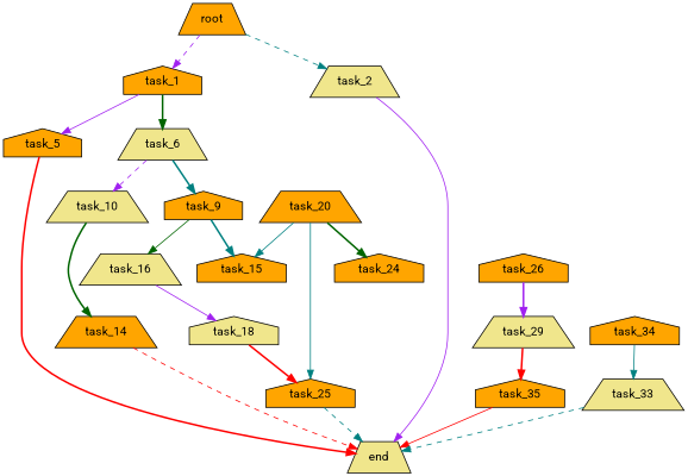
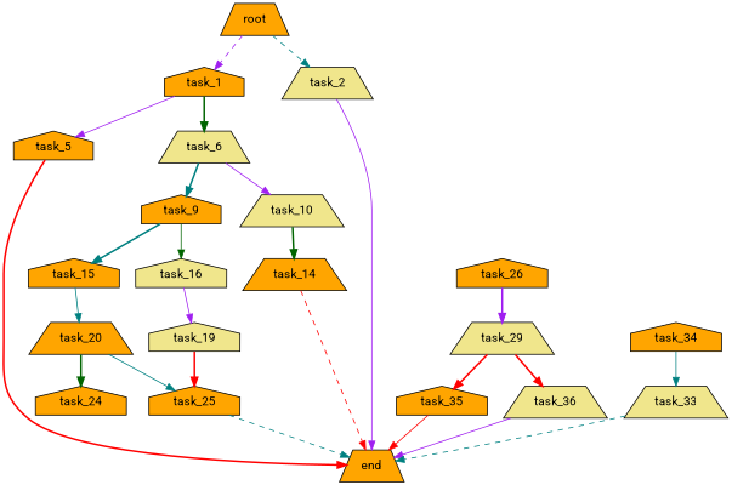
  digraph {
    fontname=Roboto
    node [fillcolor=orange fontname=Roboto shape=house style=filled]
    edge [color=teal fontname=Roboto style=solid]
    root [shape=trapezium]
    task_1
    task_2 [fillcolor=khaki shape=trapezium]
    task_5
    task_6 [fillcolor=khaki shape=trapezium]
-   end [fillcolor=khaki shape=trapezium]
+   end [shape=trapezium]
    task_9
    task_10 [fillcolor=khaki shape=trapezium]
    task_15
-   task_16 [fillcolor=khaki shape=trapezium]
+   task_16 [fillcolor=khaki]
    task_14 [shape=trapezium]
    task_20 [shape=trapezium]
-   task_19 [fillcolor=khaki label=task_18]
+   task_19 [fillcolor=khaki]
    task_24
    task_25
    task_29 [fillcolor=khaki shape=trapezium]
    task_26
    task_35
+   task_36 [fillcolor=khaki shape=trapezium]
    n20 [fillcolor=khaki label=task_33 shape=trapezium]
    task_34
    root -> task_1 [color=purple style=dashed]
    root -> task_2 [style=dashed]
    task_1 -> task_5 [color=purple]
    task_1 -> task_6 [color=darkgreen style=bold]
    task_2 -> end [color=purple]
    task_5 -> end [color=red style=bold]
    task_6 -> task_9 [style=bold]
-   task_6 -> task_10 [color=purple style=dashed]
+   task_6 -> task_10 [color=purple]
    task_9 -> task_15 [style=bold]
    task_9 -> task_16 [color=darkgreen]
    task_10 -> task_14 [color=darkgreen style=bold]
-   task_20 -> task_15
+   task_15 -> task_20
    task_16 -> task_19 [color=purple]
    task_14 -> end [color=red style=dashed]
    task_20 -> task_24 [color=darkgreen style=bold]
    task_20 -> task_25
    task_19 -> task_25 [color=red style=bold]
    task_25 -> end [style=dashed]
    task_29 -> task_35 [color=red style=bold]
+   task_29 -> task_36 [color=red style=bold]
    task_26 -> task_29 [color=purple style=bold]
    task_35 -> end [color=red]
+   task_36 -> end [color=purple]
    n20 -> end [style=dashed]
    task_34 -> n20
  }
